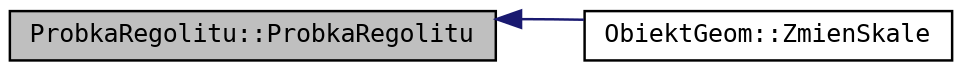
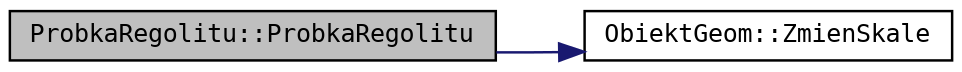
  digraph {
    rankdir=LR
    fontname="DejaVu Sans Mono"
    node [color=black fontname="DejaVu Sans Mono" fontsize=10 shape=record style=filled]
    n1 [fillcolor=grey75 fontcolor=black height=0.2 label="ProbkaRegolitu::ProbkaRegolitu" width=0.4]
    n2 [fillcolor=white height=0.2 label="ObiektGeom::ZmienSkale" width=0.4]
-   n2 -> n1 [color=midnightblue fontname="DejaVu Sans Mono" fontsize=10 labelfontname=FreeSans labelfontsize=10 style=solid]
+   n1 -> n2 [color=midnightblue fontname="DejaVu Sans Mono" fontsize=10 labelfontname=FreeSans labelfontsize=10 style=solid]
  }
